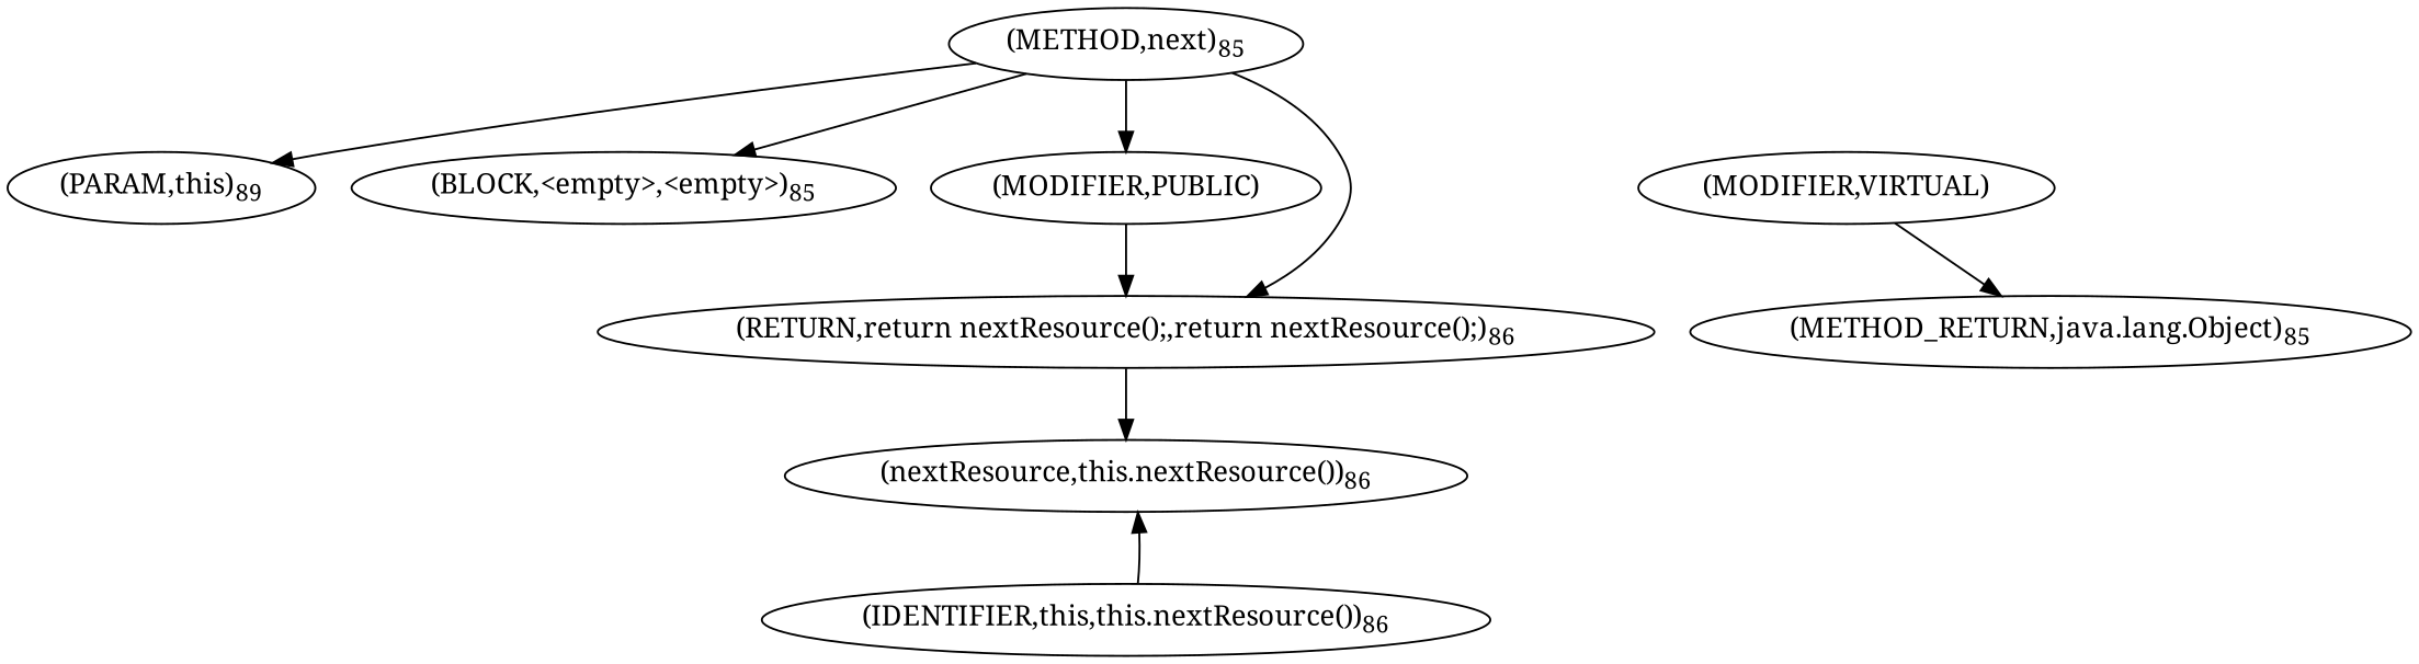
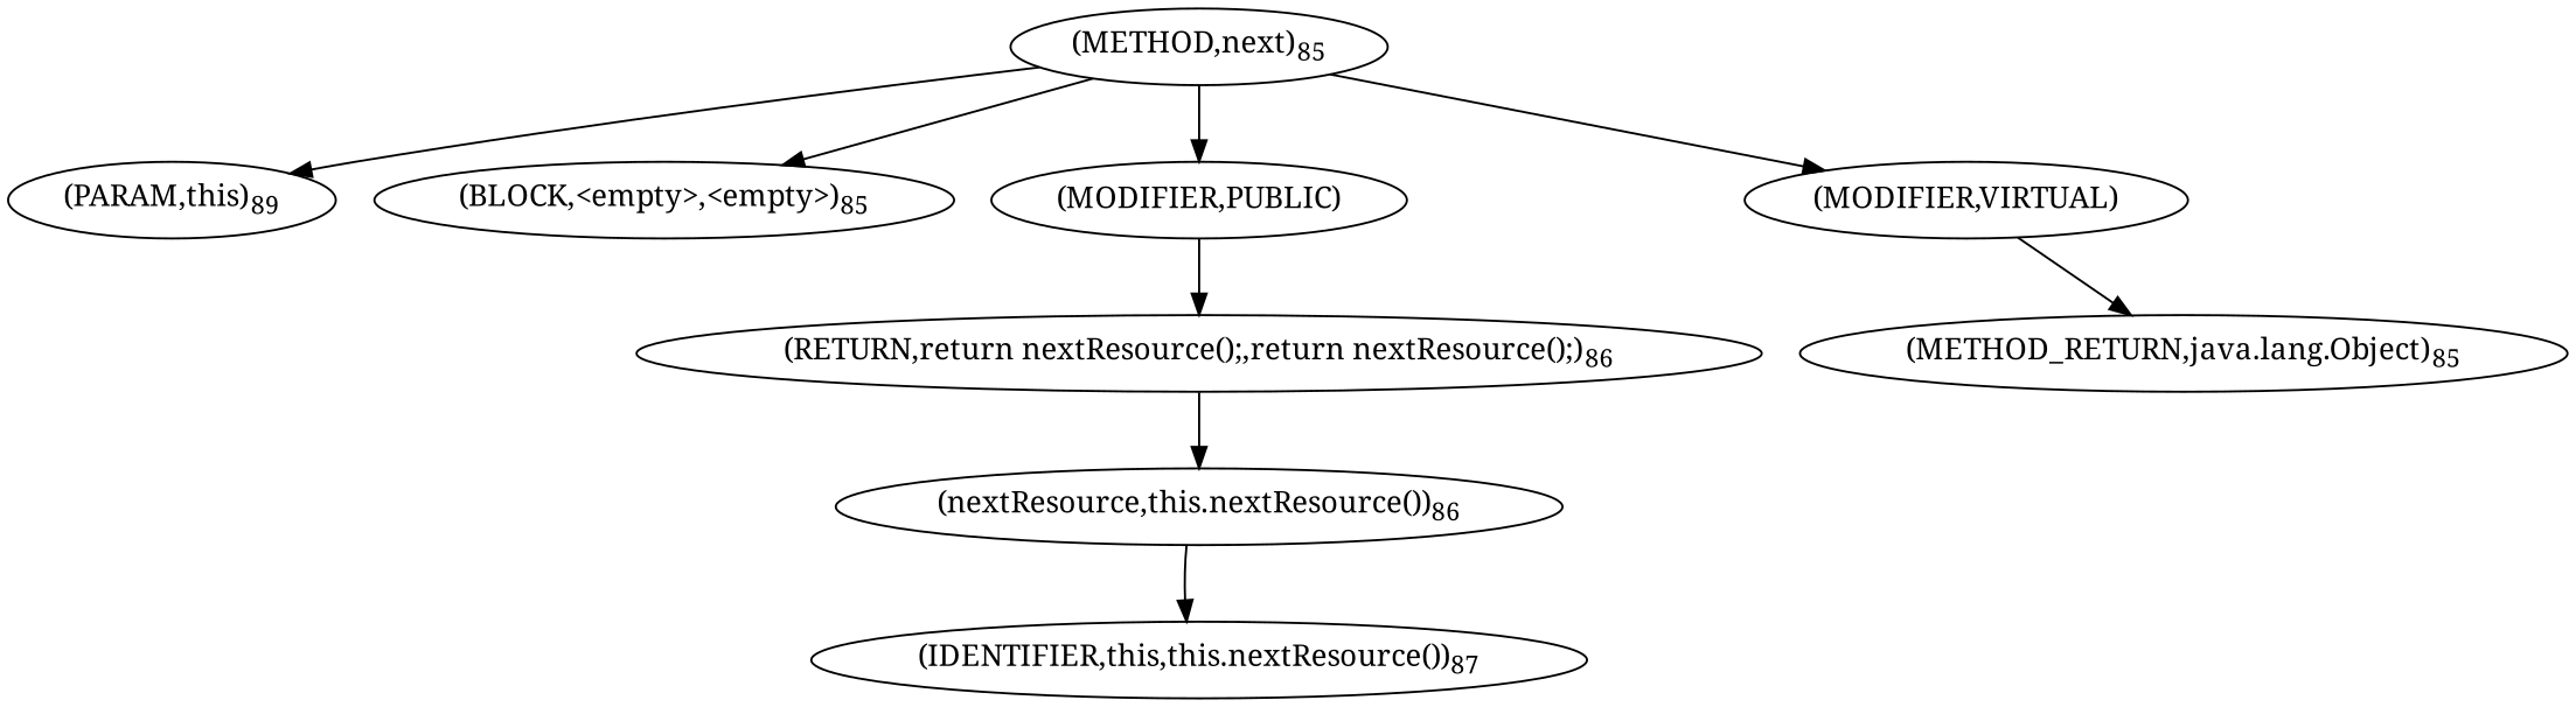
  digraph {
    fontname="Noto Serif"
    node [fontname="Noto Serif"]
    edge [fontname="Noto Serif"]
    n1 [label=<(METHOD,next)<SUB>85</SUB>>]
    n2 [label=<(PARAM,this)<SUB>89</SUB>>]
    n3 [label=<(BLOCK,&lt;empty&gt;,&lt;empty&gt;)<SUB>85</SUB>>]
    n4 [label=<(MODIFIER,PUBLIC)>]
    n5 [label=<(MODIFIER,VIRTUAL)>]
    n6 [label=<(RETURN,return nextResource();,return nextResource();)<SUB>86</SUB>>]
    n7 [label=<(METHOD_RETURN,java.lang.Object)<SUB>85</SUB>>]
    n8 [label=<(nextResource,this.nextResource())<SUB>86</SUB>>]
-   n9 [label=<(IDENTIFIER,this,this.nextResource())<SUB>86</SUB>>]
+   n9 [label=<(IDENTIFIER,this,this.nextResource())<SUB>87</SUB>>]
    n1 -> n2
    n1 -> n3
    n1 -> n4
-   n1 -> n6
+   n1 -> n5
    n4 -> n6
    n5 -> n7
    n6 -> n8
-   n9 -> n8
+   n8 -> n9
  }
